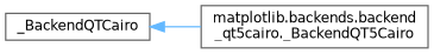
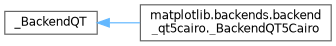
  digraph {
    rankdir=LR
    node [color=grey40 fillcolor=white fontname=Helvetica fontsize=10 shape=box style=filled]
-   n1 [height=0.2 label=_BackendQTCairo width=0.4]
+   n1 [height=0.2 label=_BackendQT width=0.4]
    n2 [height=0.2 label="matplotlib.backends.backend\l_qt5cairo._BackendQT5Cairo" width=0.4]
    n1 -> n2 [color=steelblue1 dir=back fontname=Helvetica fontsize=10 labelfontname=Helvetica labelfontsize=10 style=solid]
  }
